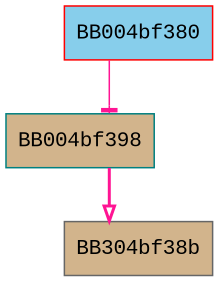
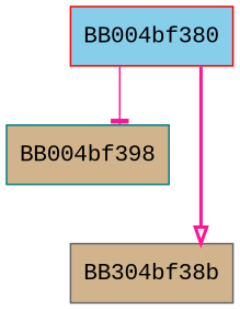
  digraph {
    fontname="Liberation Mono"
    splines=ortho
    node [fillcolor=tan fontname="Liberation Mono" shape=box style=filled]
    edge [color=deeppink fontname="Liberation Mono"]
    BB004bf380 [color=red fillcolor=skyblue]
    BB004bf398 [color=teal]
    n3 [color=gray40 label=BB304bf38b]
    BB004bf380 -> BB004bf398 [arrowhead=tee style=solid]
-   BB004bf398 -> n3 [arrowhead=onormal style=bold]
+   BB004bf380 -> n3 [arrowhead=onormal style=bold]
  }
